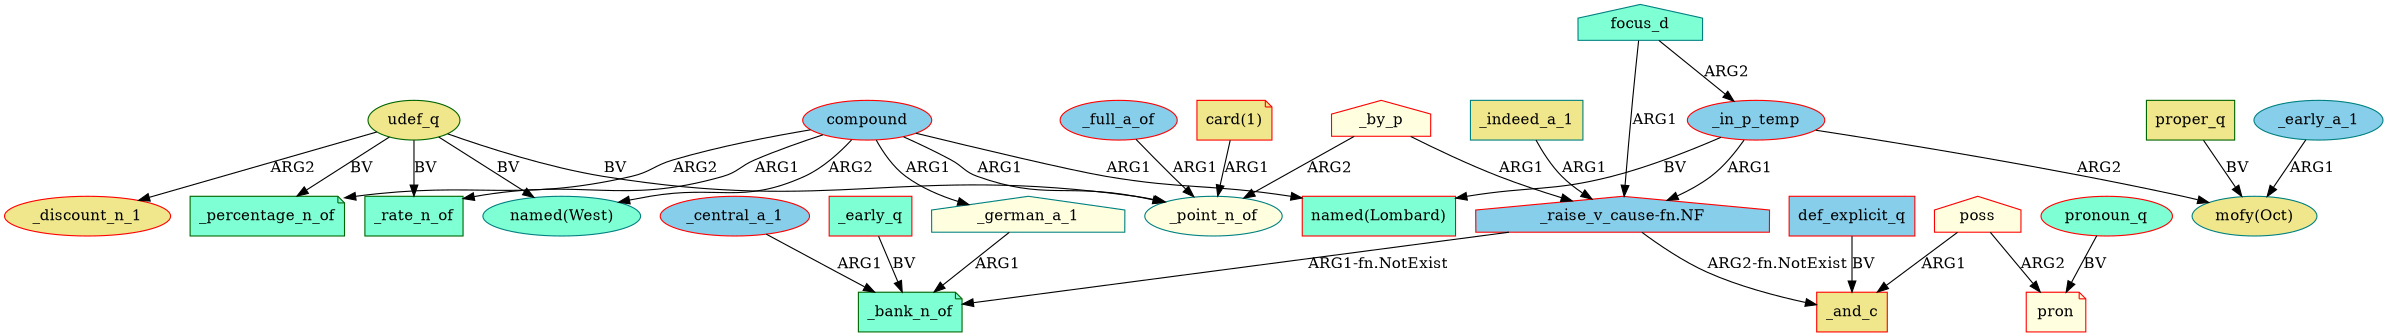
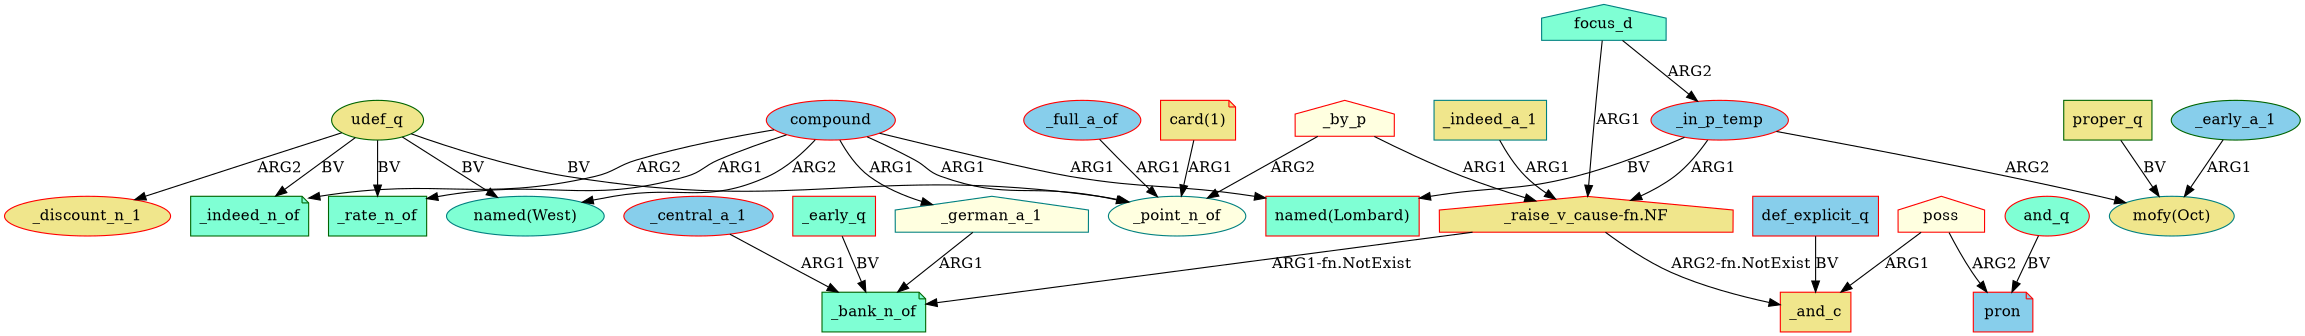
  digraph {
    node [color=red fillcolor=aquamarine shape=ellipse style=filled]
    compound [fillcolor=skyblue]
    "named(West)" [color=teal]
-   _percentage_n_of [color=darkgreen shape=note]
+   _percentage_n_of [color=darkgreen shape=note label=_indeed_n_of]
    _rate_n_of [color=darkgreen shape=box]
    _point_n_of [color=teal fillcolor=lightyellow]
    _german_a_1 [color=teal fillcolor=lightyellow shape=house]
    "named(Lombard)" [shape=box]
    _bank_n_of [color=darkgreen shape=note]
    focus_d [color=teal shape=house]
    _in_p_temp [fillcolor=skyblue]
-   "_raise_v_cause-fn.NF" [fillcolor=skyblue shape=house]
+   "_raise_v_cause-fn.NF" [fillcolor=khaki shape=house]
    "mofy(Oct)" [color=teal fillcolor=khaki]
    _and_c [fillcolor=khaki shape=box]
    poss [fillcolor=lightyellow shape=house]
-   pron [fillcolor=lightyellow shape=note]
+   pron [fillcolor=skyblue shape=note]
    def_explicit_q [fillcolor=skyblue shape=box]
    _by_p [fillcolor=lightyellow shape=house]
    _full_a_of [fillcolor=skyblue]
    proper_q [color=darkgreen fillcolor=khaki shape=box]
    udef_q [color=darkgreen fillcolor=khaki]
    _discount_n_1 [fillcolor=khaki]
-   pronoun_q
+   pronoun_q [label=and_q]
    n23 [label=_early_q shape=box]
    _central_a_1 [fillcolor=skyblue]
    _indeed_a_1 [color=teal fillcolor=khaki shape=box]
    "card(1)" [fillcolor=khaki shape=note]
-   _early_a_1 [color=teal fillcolor=skyblue]
+   _early_a_1 [color=darkgreen fillcolor=skyblue]
    compound -> "named(West)" [label=ARG2]
    compound -> _percentage_n_of [label=ARG2]
    compound -> _rate_n_of [label=ARG1]
    compound -> _point_n_of [label=ARG1]
    compound -> _german_a_1 [label=ARG1]
    compound -> "named(Lombard)" [label=ARG1]
    _german_a_1 -> _bank_n_of [label=ARG1]
    focus_d -> _in_p_temp [label=ARG2]
    focus_d -> "_raise_v_cause-fn.NF" [label=ARG1]
    _in_p_temp -> "named(Lombard)" [label=BV]
    _in_p_temp -> "_raise_v_cause-fn.NF" [label=ARG1]
    _in_p_temp -> "mofy(Oct)" [label=ARG2]
    "_raise_v_cause-fn.NF" -> _bank_n_of [label="ARG1-fn.NotExist"]
    "_raise_v_cause-fn.NF" -> _and_c [label="ARG2-fn.NotExist"]
    poss -> _and_c [label=ARG1]
    poss -> pron [label=ARG2]
    def_explicit_q -> _and_c [label=BV]
    _by_p -> _point_n_of [label=ARG2]
    _by_p -> "_raise_v_cause-fn.NF" [label=ARG1]
    _full_a_of -> _point_n_of [label=ARG1]
    proper_q -> "mofy(Oct)" [label=BV]
    udef_q -> "named(West)" [label=BV]
    udef_q -> _percentage_n_of [label=BV]
    udef_q -> _rate_n_of [label=BV]
    udef_q -> _point_n_of [label=BV]
    udef_q -> _discount_n_1 [label=ARG2]
    pronoun_q -> pron [label=BV]
    n23 -> _bank_n_of [label=BV]
    _central_a_1 -> _bank_n_of [label=ARG1]
    _indeed_a_1 -> "_raise_v_cause-fn.NF" [label=ARG1]
    "card(1)" -> _point_n_of [label=ARG1]
    _early_a_1 -> "mofy(Oct)" [label=ARG1]
  }
